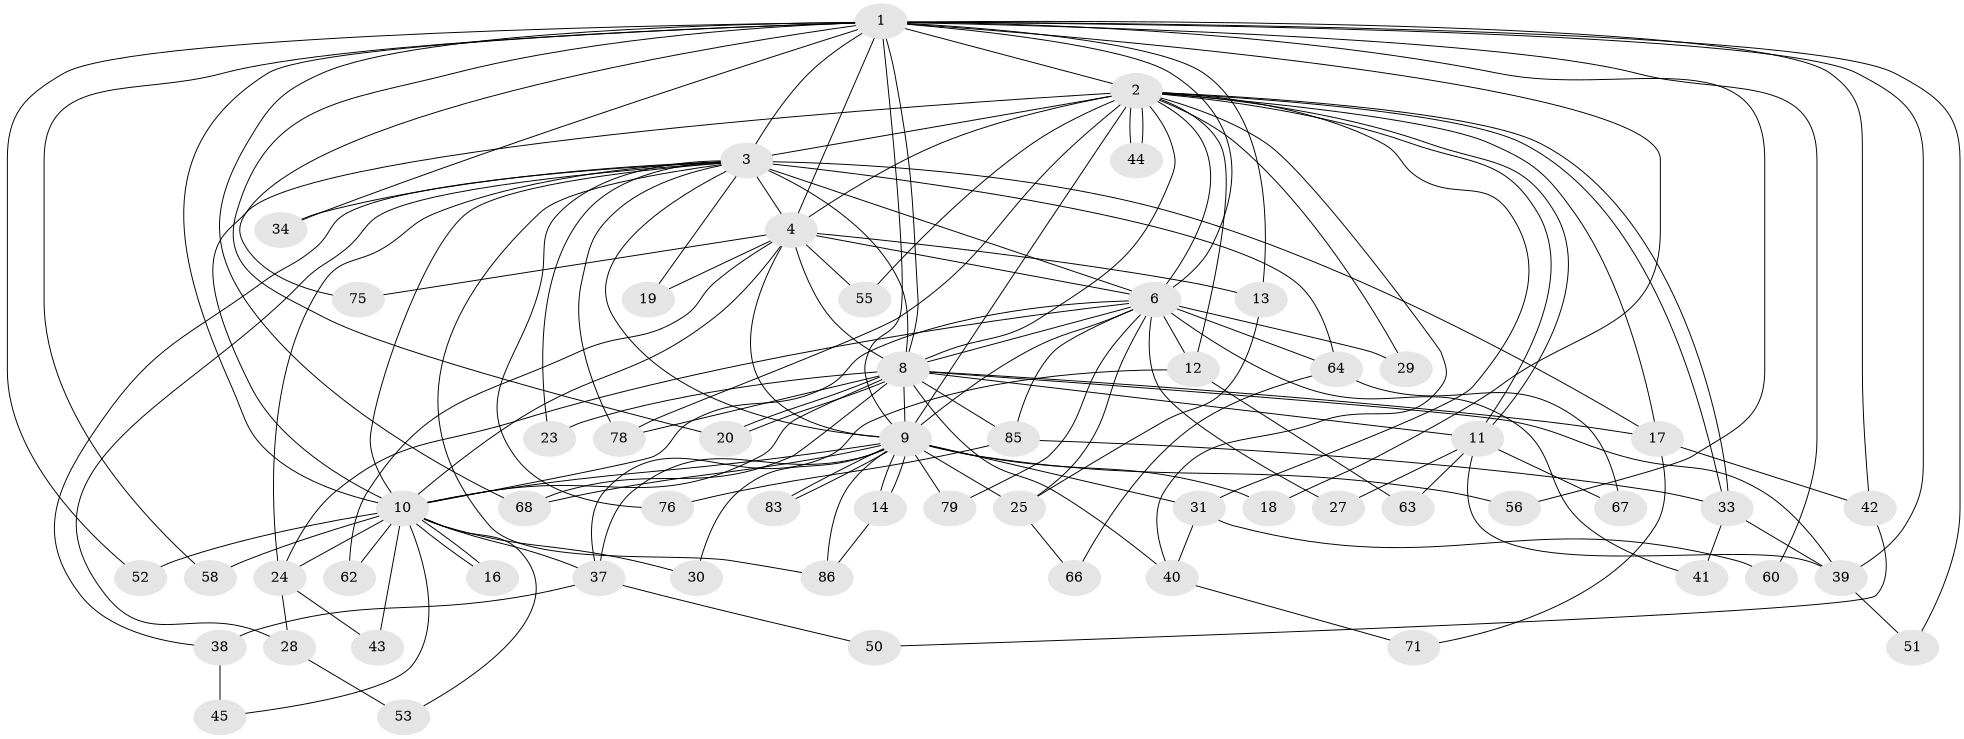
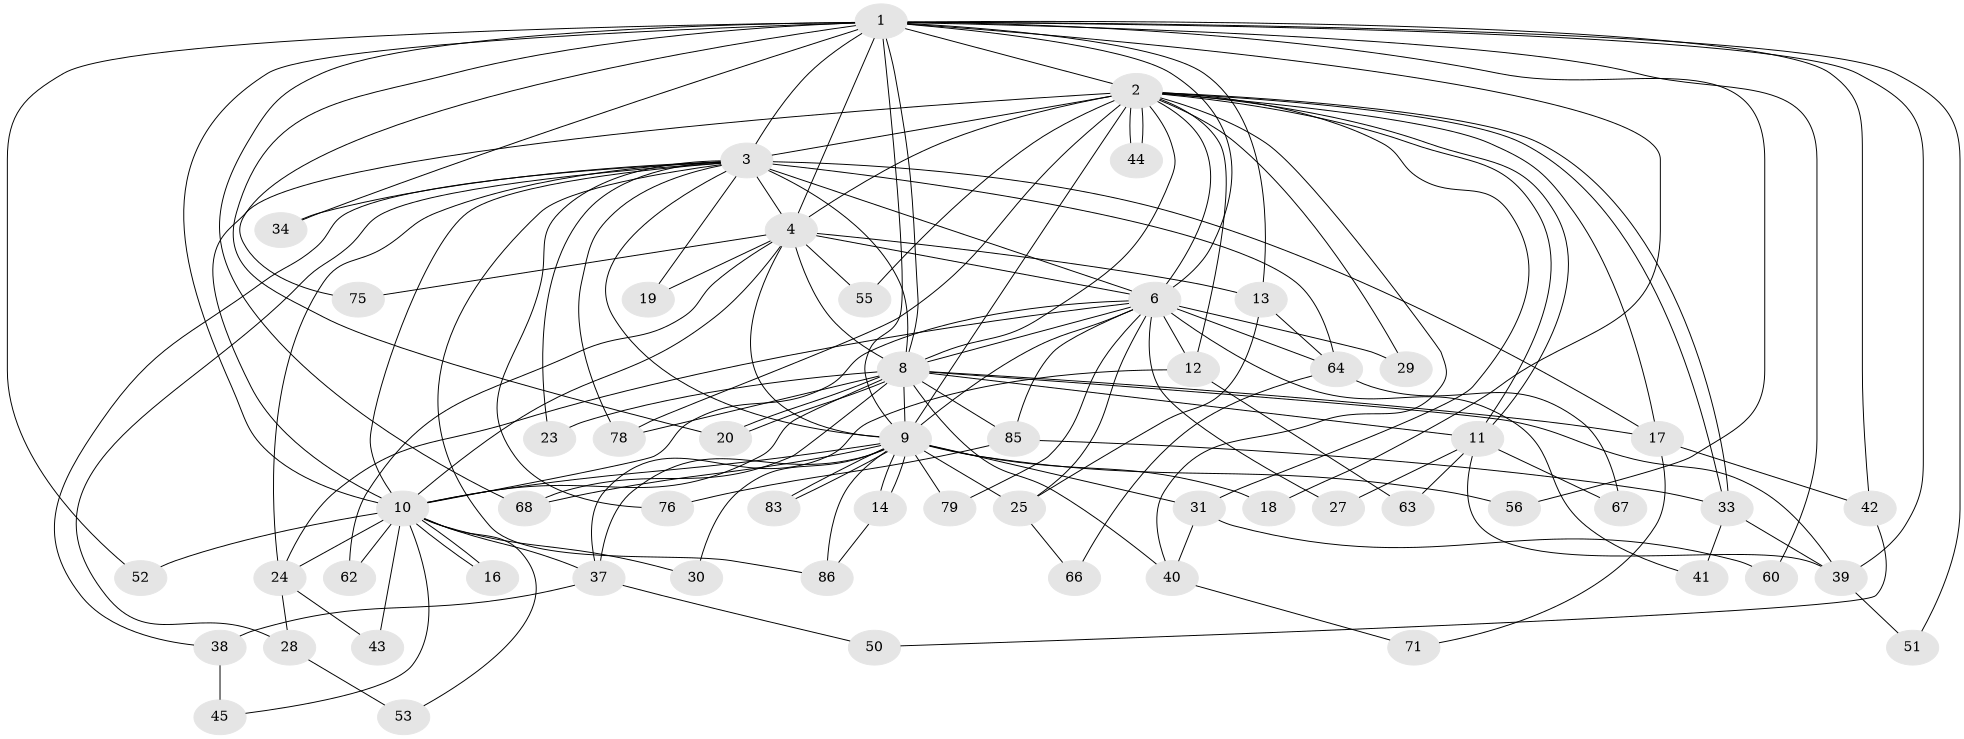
  graph {
    node [color=gray90 style=filled]
    1 [super="+5"]
    2 [super="+57"]
    3 [super="+7"]
    4 [super="+74"]
    6 [super="+35"]
    8 [super="+61"]
    9 [super="+54"]
    10 [super="+22"]
    13
    18
    20 [super="+21"]
    34
    39 [super="+49"]
    42
    51
    52
    56
-   58
    60
    68 [super="+73"]
    75
    11 [super="+26"]
    12 [super="+65"]
    17 [super="+32"]
    29
    31
    33 [super="+72"]
    40 [super="+47"]
    44
    55
    78 [super="+80"]
    19
    23
    24
    28
    n36 [label=86 super="+46"]
    38 [super="+77"]
    64 [super="+81"]
    76
    62
    n41 [label=85 super="+70"]
    25 [super="+48"]
    27
    41
    79
    14
    30
    37
    83
    16
    43
    45
    53
    50
    63
    67
    71
    66
    1 -- 2 [weight=2]
    1 -- 3 [weight=4]
    1 -- 4 [weight=3]
    1 -- 6 [weight=2]
    1 -- 8 [weight=3]
    1 -- 9 [weight=2]
    1 -- 10 [weight=2]
    1 -- 13
    1 -- 18
    1 -- 20
    1 -- 34
    1 -- 39
    1 -- 42
    1 -- 51
    1 -- 52
    1 -- 56
-   1 -- 58
    1 -- 60
    1 -- 68
    1 -- 75
    2 -- 3 [weight=2]
    2 -- 4
    2 -- 6
    2 -- 8
    2 -- 9
    2 -- 10
    2 -- 11
    2 -- 11
    2 -- 12
    2 -- 17
    2 -- 29
    2 -- 31
    2 -- 33
    2 -- 33
    2 -- 40
    2 -- 44
    2 -- 44
    2 -- 55 [weight=2]
    2 -- 78
    3 -- 4 [weight=2]
    3 -- 6 [weight=2]
    3 -- 8 [weight=2]
    3 -- 9 [weight=3]
    3 -- 10 [weight=2]
    3 -- 34
    3 -- 17
    3 -- 78
    3 -- 19
    3 -- 23
    3 -- 24
    3 -- 28
    3 -- n36
    3 -- 38
    3 -- 64
    3 -- 76
    4 -- 6
    4 -- 8
    4 -- 9
    4 -- 10
    4 -- 13
    4 -- 75
    4 -- 55
    4 -- 19
    4 -- 62
    6 -- 8
    6 -- 9
    6 -- 10
    6 -- 12
    6 -- 29
    6 -- 24
    6 -- 64
    6 -- n41
    6 -- 25
    6 -- 27
    6 -- 41
    6 -- 79
    8 -- 9
    8 -- 10 [weight=2]
    8 -- 20
    8 -- 20
    8 -- 39
    8 -- 68
    8 -- 11
    8 -- 17
    8 -- 40
    8 -- 78
    8 -- 23
    8 -- n41
    9 -- 10
    9 -- 18
    9 -- 56
    9 -- 68
    9 -- 31
    9 -- n36
    9 -- 25
    9 -- 79
    9 -- 14
    9 -- 14
    9 -- 30
    9 -- 37
    9 -- 83
    9 -- 83
    10 -- 52
-   10 -- 58
    10 -- 24
    10 -- 62
    10 -- 30
    10 -- 37
    10 -- 16
    10 -- 16
    10 -- 43
    10 -- 45
    10 -- 53
+   13 -- 64
    13 -- 25
    39 -- 51
    42 -- 50
    11 -- 39
    11 -- 27
    11 -- 63
    11 -- 67
    12 -- 37
    12 -- 63
    17 -- 42
    17 -- 71
    31 -- 60
    31 -- 40
    33 -- 39
    33 -- 41
    40 -- 71
    24 -- 28
    24 -- 43
    28 -- 53
    38 -- 45 [weight=2]
    64 -- 67
    64 -- 66
    n41 -- 33
    n41 -- 76
    25 -- 66
    14 -- n36
    37 -- 38
    37 -- 50
  }
